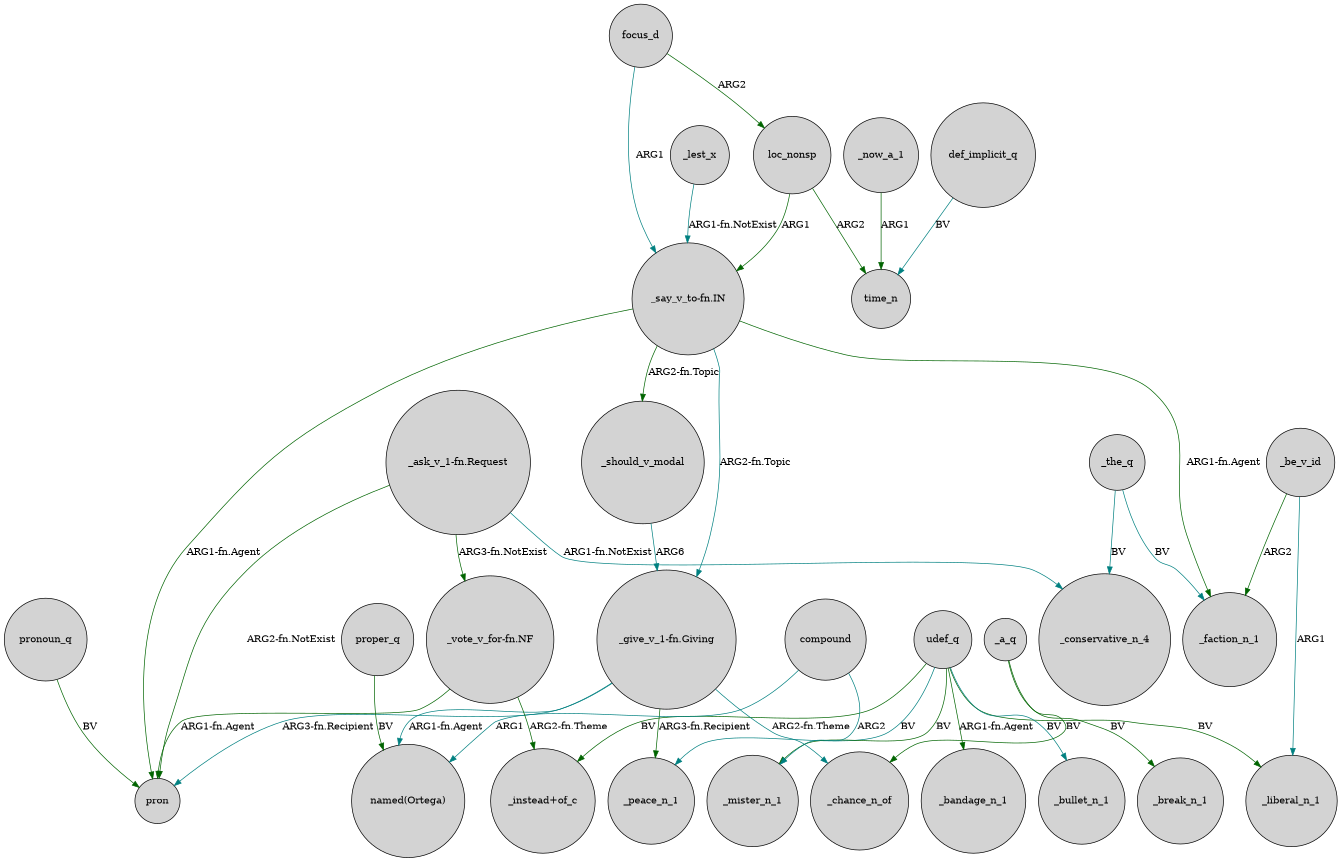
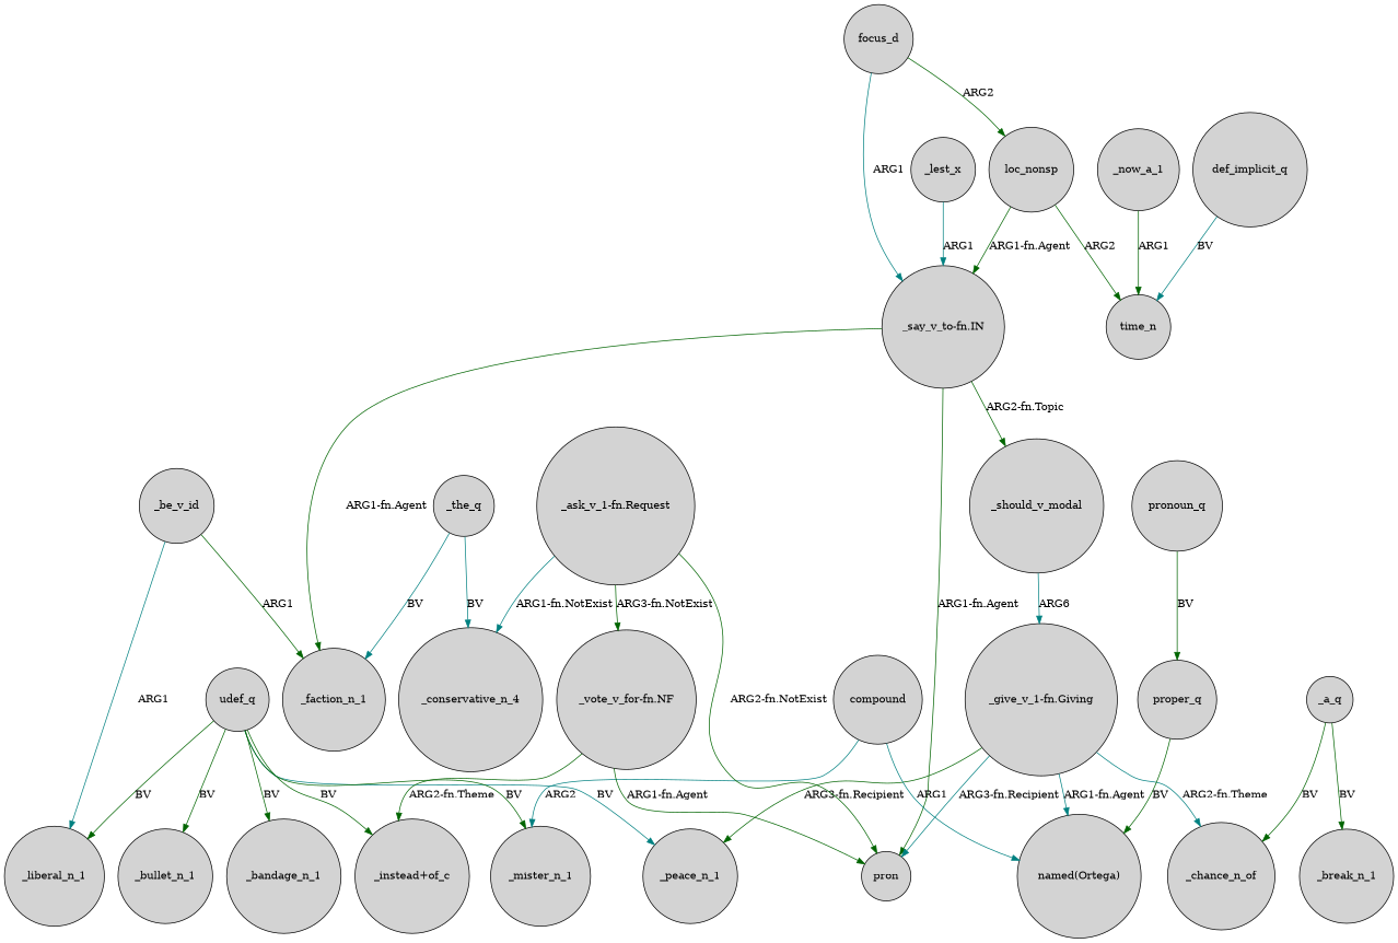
  digraph {
    node [shape=circle style=filled]
    edge [color=darkgreen]
    udef_q
    "_instead+of_c"
    _peace_n_1
    _mister_n_1
    _bandage_n_1
    _liberal_n_1
    _bullet_n_1
    focus_d
    loc_nonsp
    "_say_v_to-fn.IN"
    time_n
    "_give_v_1-fn.Giving"
    pron
    _should_v_modal
    _faction_n_1
    "named(Ortega)"
    _chance_n_of
    _the_q
    n19 [label=_conservative_n_4]
    proper_q
    compound
    "_ask_v_1-fn.Request"
    "_vote_v_for-fn.NF"
    _be_v_id
    _lest_x
    pronoun_q
    _a_q
    _break_n_1
    _now_a_1
    def_implicit_q
    udef_q -> "_instead+of_c" [label=BV]
    udef_q -> _peace_n_1 [color=teal label=BV]
    udef_q -> _mister_n_1 [label=BV]
-   udef_q -> _bandage_n_1 [label="ARG1-fn.Agent"]
+   udef_q -> _bandage_n_1 [label=BV]
    udef_q -> _liberal_n_1 [label=BV]
-   udef_q -> _bullet_n_1 [color=teal label=BV]
+   udef_q -> _bullet_n_1 [label=BV]
    focus_d -> loc_nonsp [label=ARG2]
    focus_d -> "_say_v_to-fn.IN" [color=teal label=ARG1]
-   loc_nonsp -> "_say_v_to-fn.IN" [label=ARG1]
+   loc_nonsp -> "_say_v_to-fn.IN" [label="ARG1-fn.Agent"]
    loc_nonsp -> time_n [label=ARG2]
-   "_say_v_to-fn.IN" -> "_give_v_1-fn.Giving" [color=teal label="ARG2-fn.Topic"]
    "_say_v_to-fn.IN" -> pron [label="ARG1-fn.Agent"]
    "_say_v_to-fn.IN" -> _should_v_modal [label="ARG2-fn.Topic"]
    "_say_v_to-fn.IN" -> _faction_n_1 [label="ARG1-fn.Agent"]
    "_give_v_1-fn.Giving" -> _peace_n_1 [label="ARG3-fn.Recipient"]
    "_give_v_1-fn.Giving" -> pron [color=teal label="ARG3-fn.Recipient"]
    "_give_v_1-fn.Giving" -> "named(Ortega)" [color=teal label="ARG1-fn.Agent"]
    "_give_v_1-fn.Giving" -> _chance_n_of [color=teal label="ARG2-fn.Theme"]
    _should_v_modal -> "_give_v_1-fn.Giving" [color=teal label=ARG6]
    _the_q -> _faction_n_1 [color=teal label=BV]
    _the_q -> n19 [color=teal label=BV]
    proper_q -> "named(Ortega)" [label=BV]
    compound -> _mister_n_1 [color=teal label=ARG2]
    compound -> "named(Ortega)" [color=teal label=ARG1]
    "_ask_v_1-fn.Request" -> pron [label="ARG2-fn.NotExist"]
    "_ask_v_1-fn.Request" -> n19 [color=teal label="ARG1-fn.NotExist"]
    "_ask_v_1-fn.Request" -> "_vote_v_for-fn.NF" [label="ARG3-fn.NotExist"]
    "_vote_v_for-fn.NF" -> "_instead+of_c" [label="ARG2-fn.Theme"]
    "_vote_v_for-fn.NF" -> pron [label="ARG1-fn.Agent"]
    _be_v_id -> _liberal_n_1 [color=teal label=ARG1]
-   _be_v_id -> _faction_n_1 [label=ARG2]
-   _lest_x -> "_say_v_to-fn.IN" [color=teal label="ARG1-fn.NotExist"]
-   pronoun_q -> pron [label=BV]
+   _be_v_id -> _faction_n_1 [label=ARG1]
+   _lest_x -> "_say_v_to-fn.IN" [color=teal label=ARG1]
+   pronoun_q -> proper_q [label=BV]
    _a_q -> _chance_n_of [label=BV]
    _a_q -> _break_n_1 [label=BV]
    _now_a_1 -> time_n [label=ARG1]
    def_implicit_q -> time_n [color=teal label=BV]
  }
